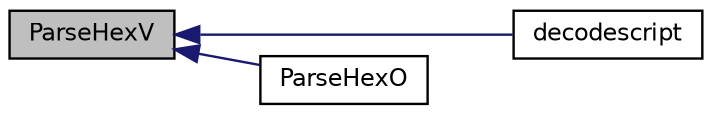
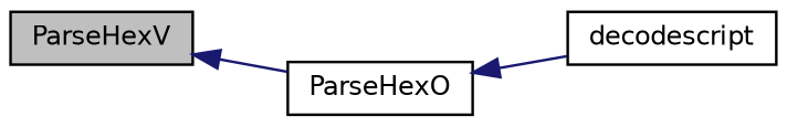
  digraph {
    rankdir=LR
    node [color=black fillcolor=white fontname=Helvetica fontsize=10 shape=record style=filled]
    edge [color=midnightblue dir=back fontname=Helvetica fontsize=10 labelfontname=Helvetica labelfontsize=10 style=solid]
    n1 [fillcolor=grey75 fontcolor=black height=0.2 label=ParseHexV width=0.4]
    n2 [height=0.2 label=decodescript width=0.4]
    n3 [height=0.2 label=ParseHexO width=0.4]
-   n1 -> n2
+   n3 -> n2
    n1 -> n3
  }
